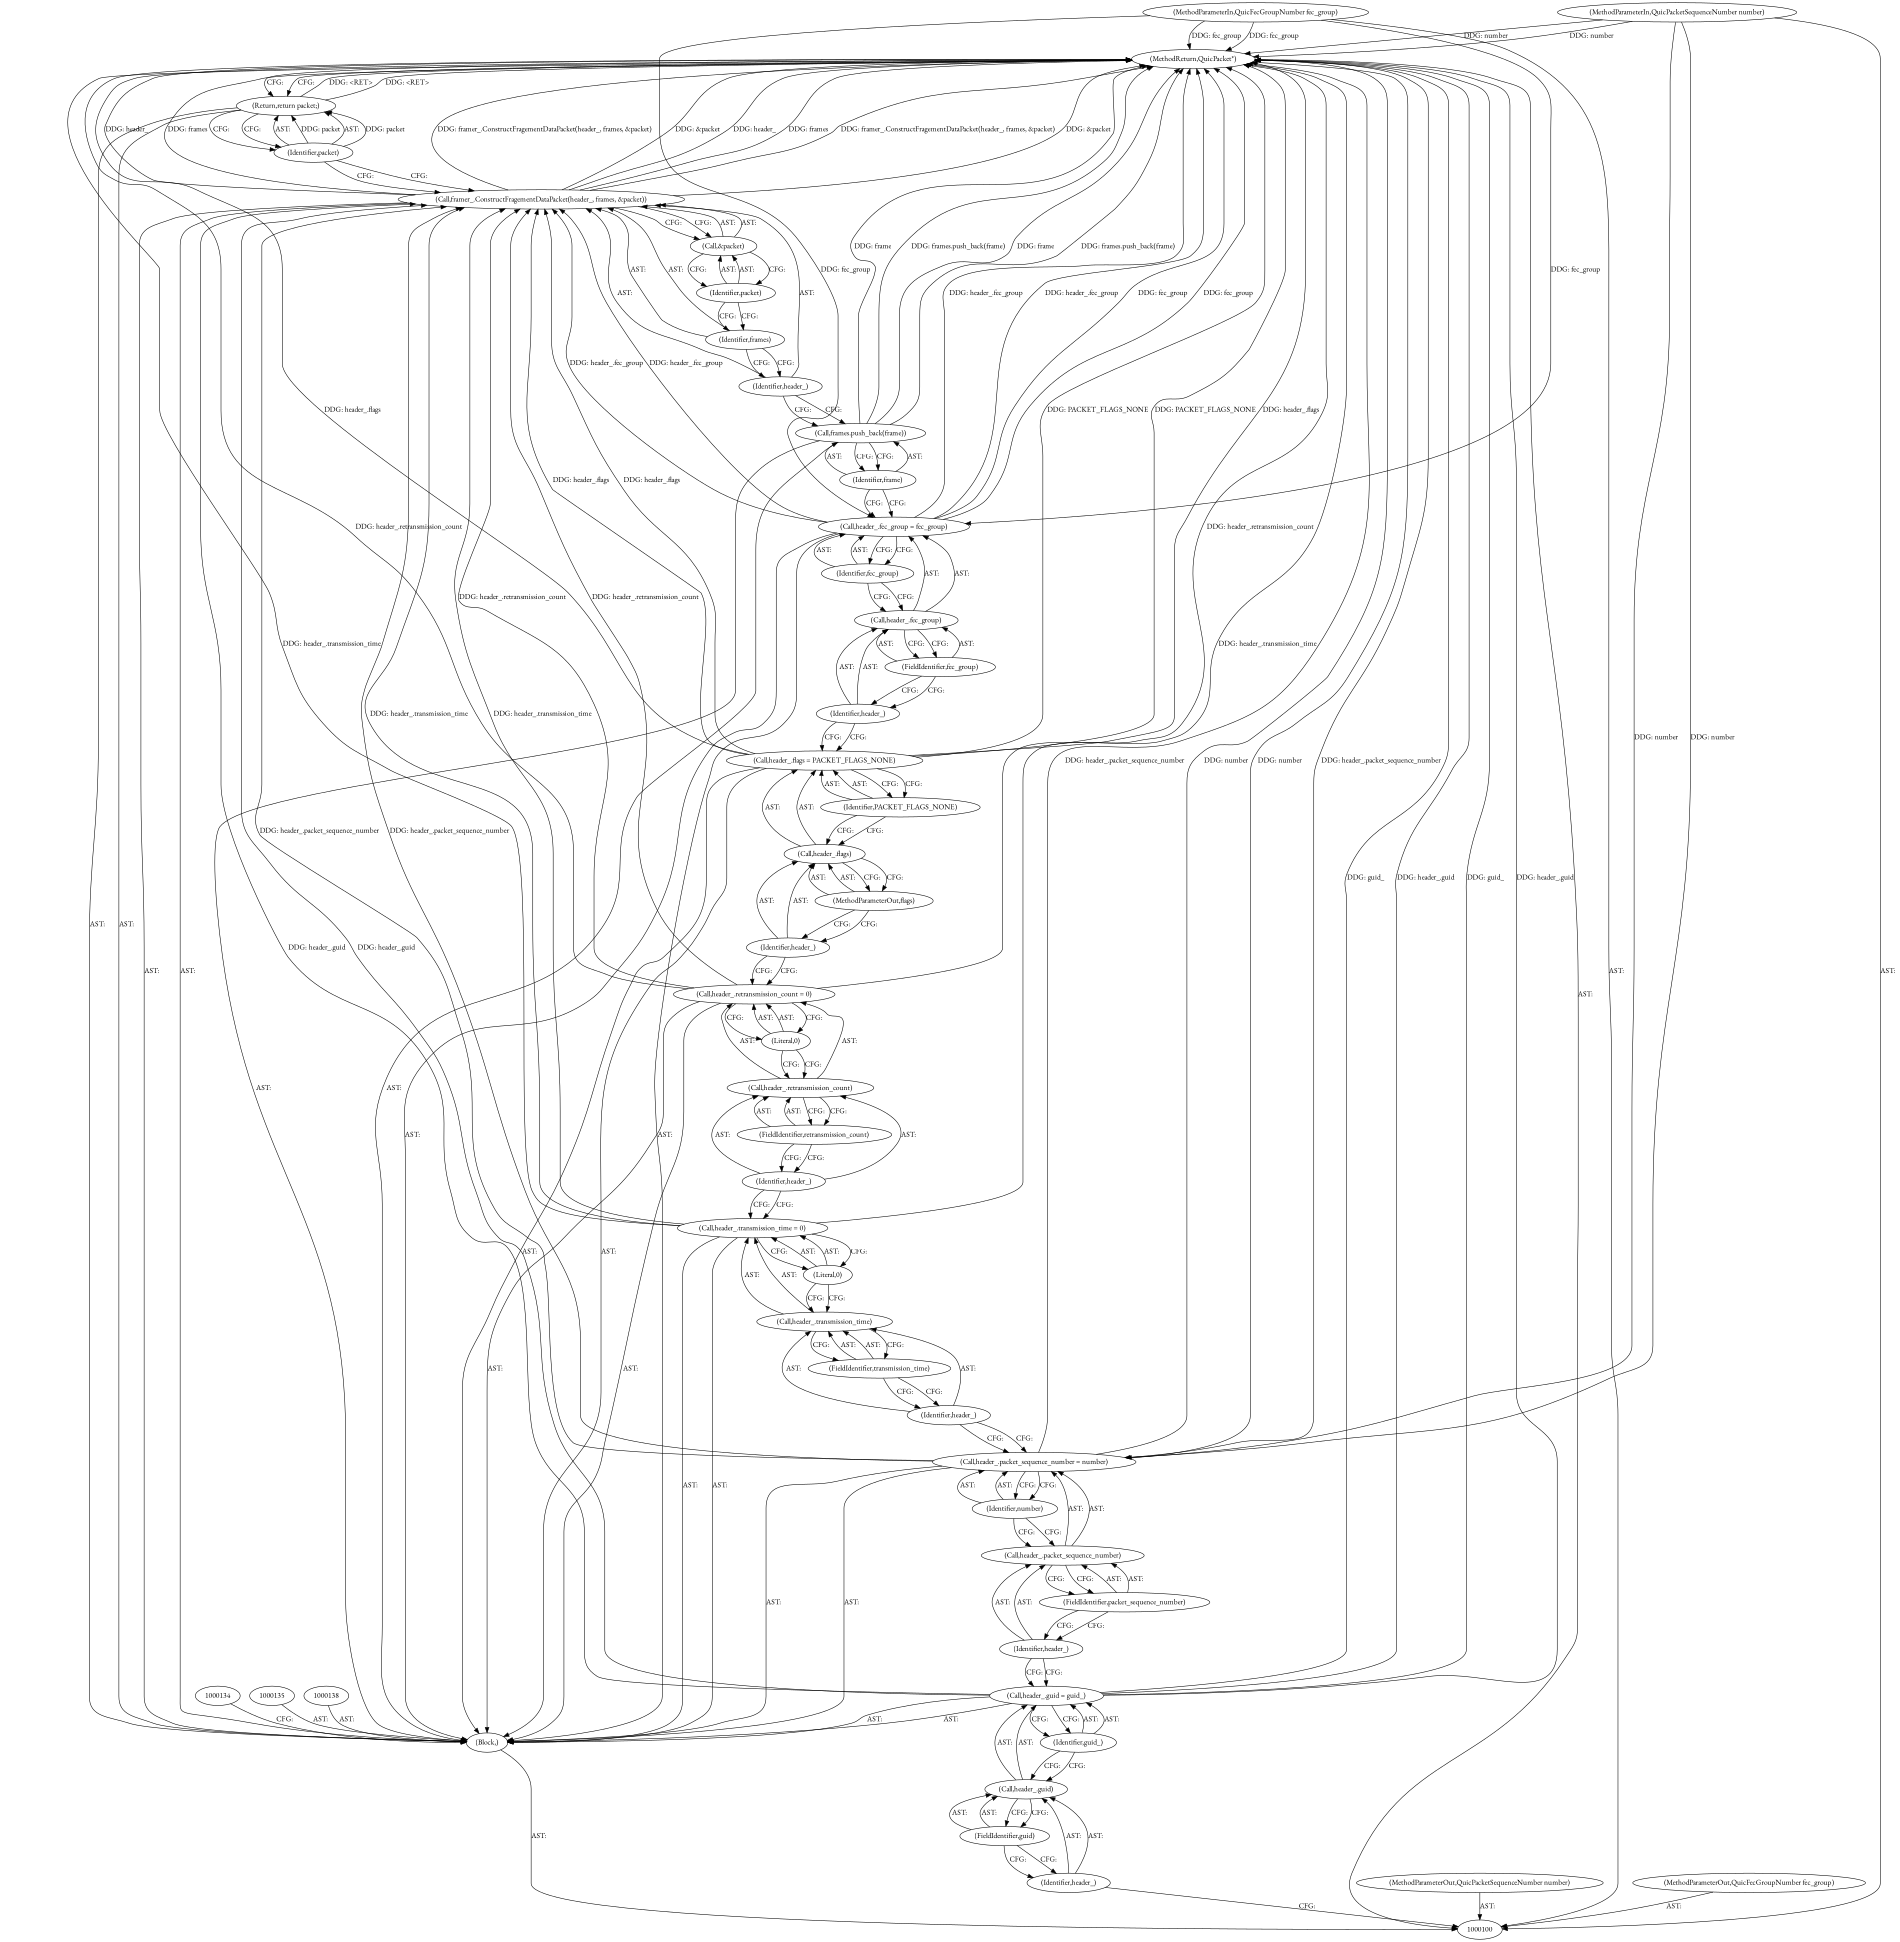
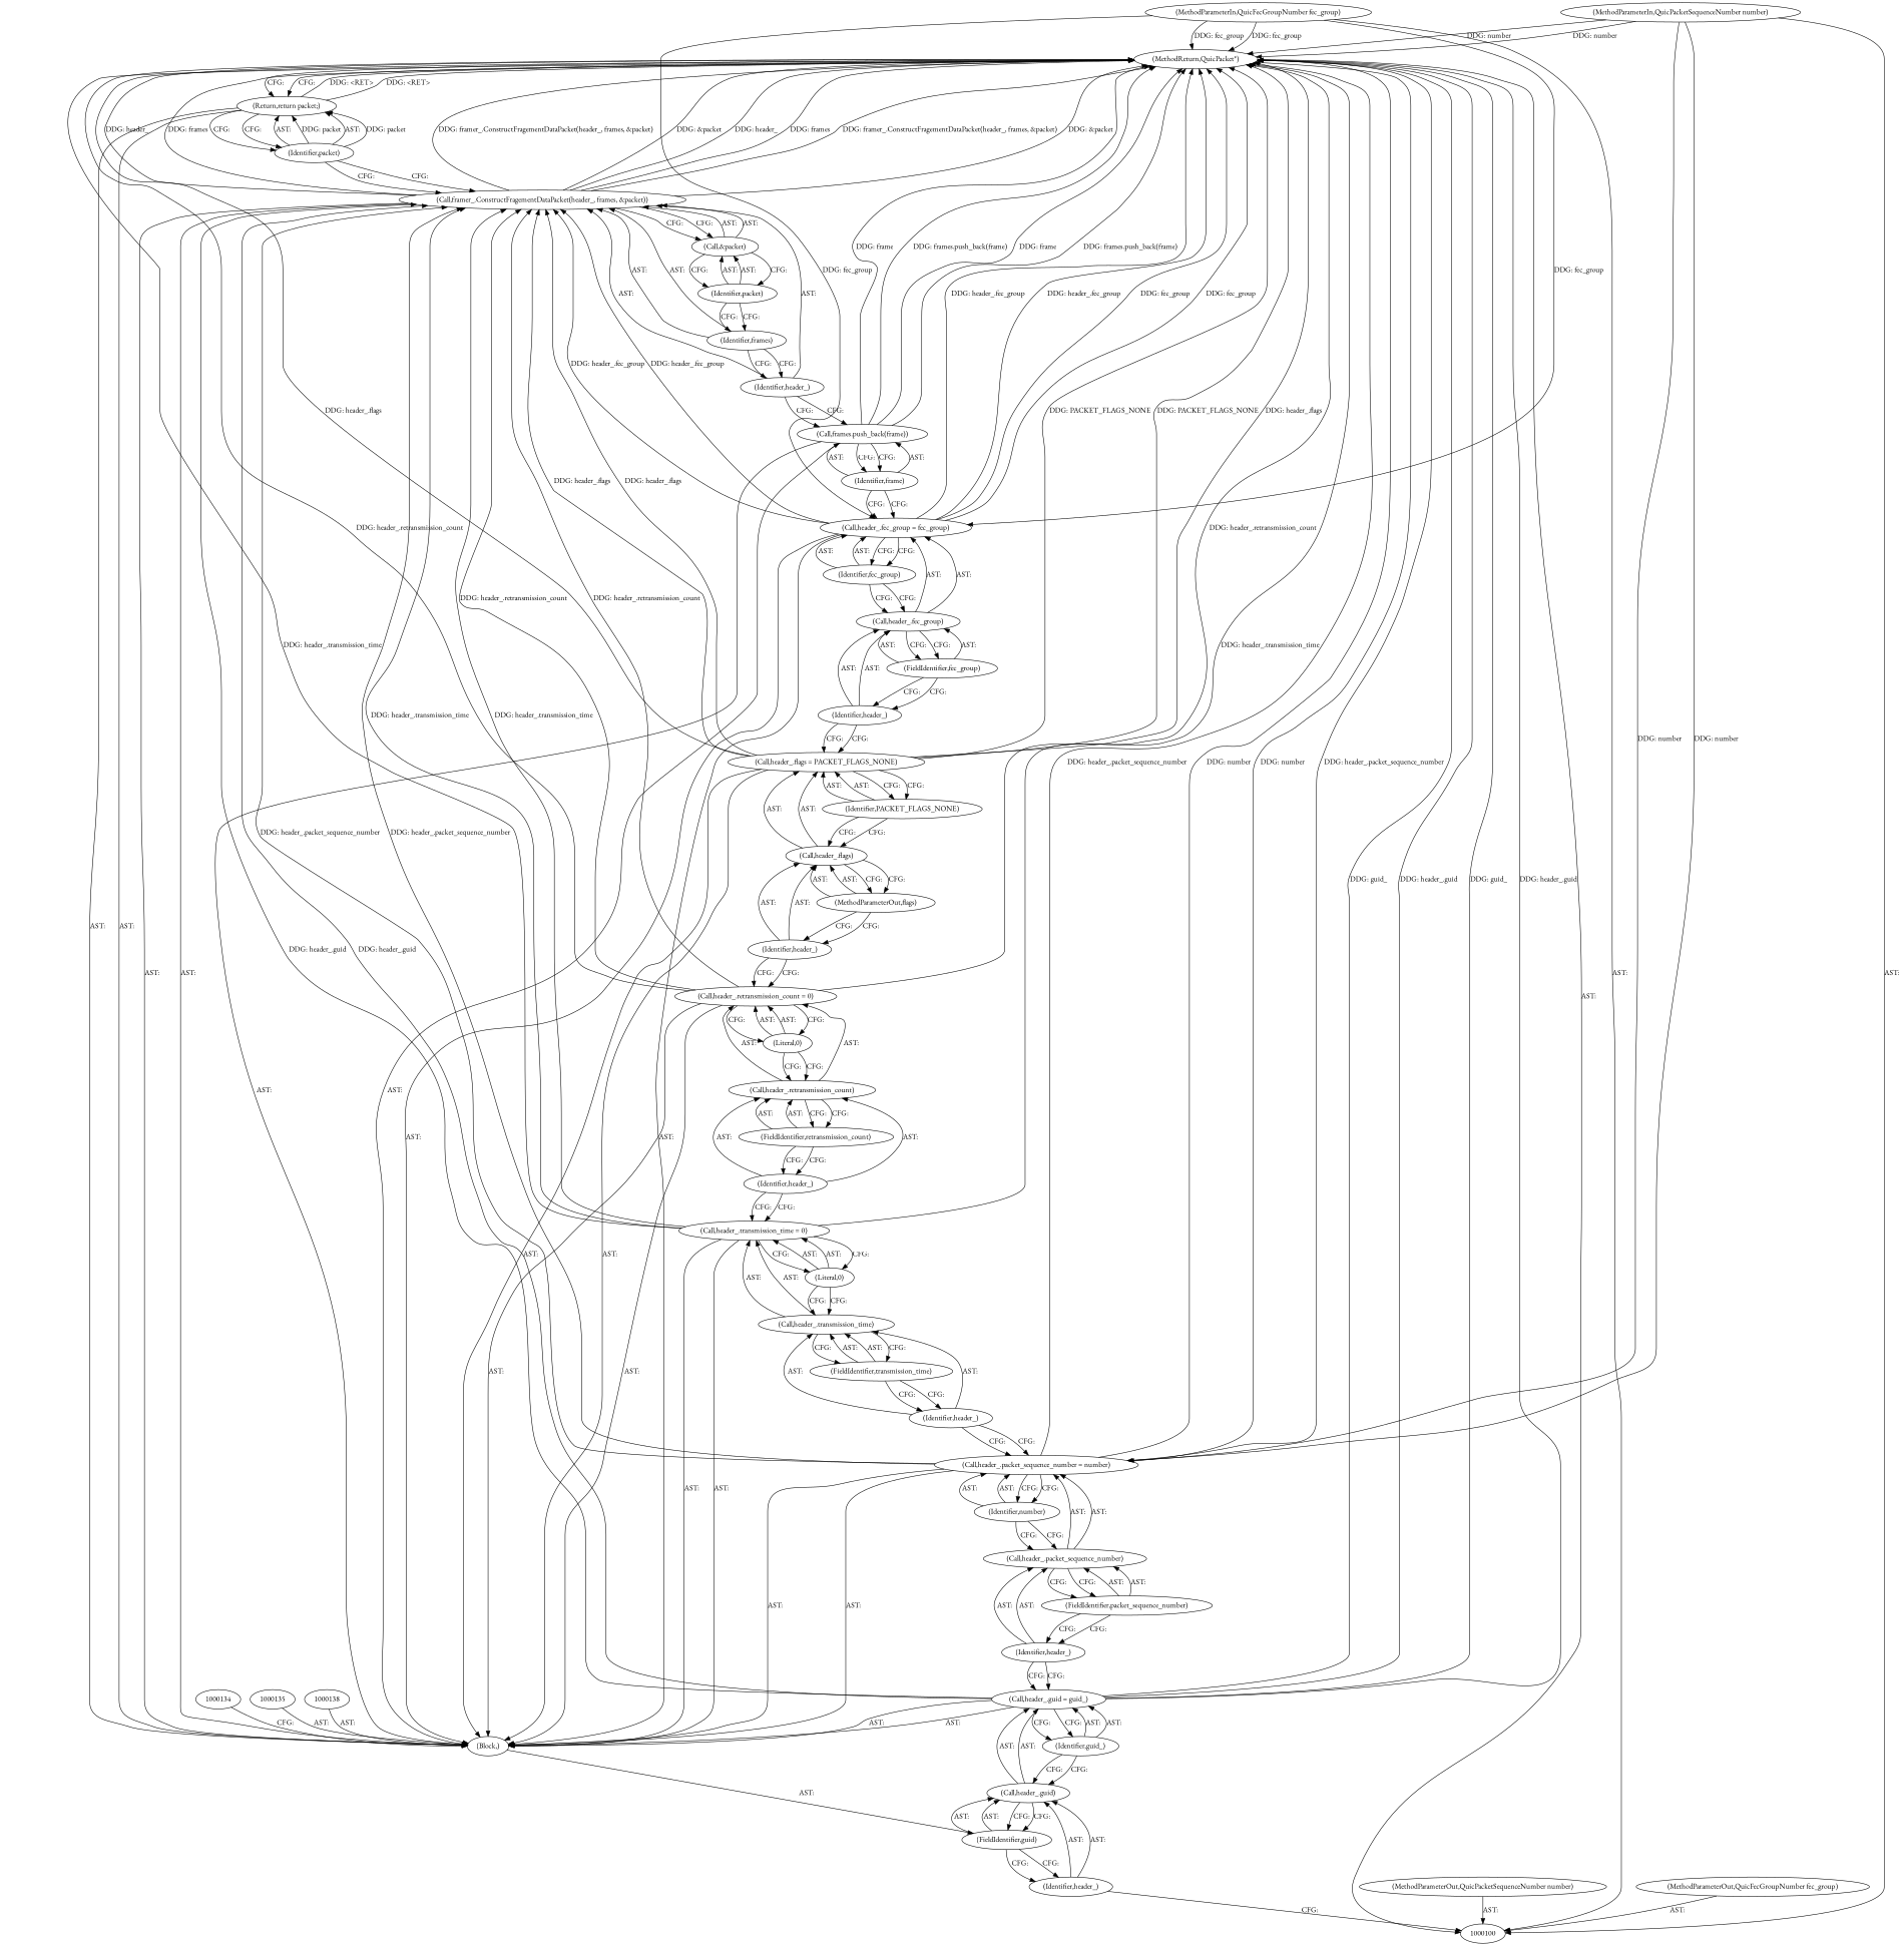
  digraph {
    fontname="EB Garamond"
    node [fontname="EB Garamond"]
    edge [fontname="EB Garamond"]
    n1 [label="(MethodReturn,QuicPacket*)"]
    n2 [label="(Return,return packet;)"]
    1000100
    n4 [label="(Block,)"]
    n5 [label="(Identifier,packet)"]
    n6 [label="(MethodParameterIn,QuicPacketSequenceNumber number)"]
    n7 [label="(Call,header_.packet_sequence_number = number)"]
    n8 [label="(Call,framer_.ConstructFragementDataPacket(header_, frames, &packet))"]
    n9 [label="(Identifier,number)"]
    n10 [label="(MethodParameterOut,QuicPacketSequenceNumber number)"]
    n11 [label="(Identifier,frame)"]
    n12 [label="(Call,frames.push_back(frame))"]
    n13 [label="(Call,header_.fec_group = fec_group)"]
    n14 [label="(Identifier,fec_group)"]
    n15 [label="(Call,&packet)"]
    n16 [label="(Identifier,packet)"]
    n17 [label="(Identifier,header_)"]
    n18 [label="(Identifier,frames)"]
    n19 [label="(MethodParameterIn,QuicFecGroupNumber fec_group)"]
    n20 [label="(MethodParameterOut,QuicFecGroupNumber fec_group)"]
    n21 [label="(FieldIdentifier,guid)"]
    n22 [label="(Call,header_.guid)"]
    n23 [label="(Identifier,header_)"]
    n24 [label="(Call,header_.guid = guid_)"]
    n25 [label="(Identifier,guid_)"]
    n26 [label="(FieldIdentifier,packet_sequence_number)"]
    n27 [label="(Call,header_.packet_sequence_number)"]
    n28 [label="(Identifier,header_)"]
    n29 [label="(FieldIdentifier,transmission_time)"]
    n30 [label="(Call,header_.transmission_time)"]
    n31 [label="(Identifier,header_)"]
    n32 [label="(Call,header_.transmission_time = 0)"]
    n33 [label="(Literal,0)"]
    n34 [label="(FieldIdentifier,retransmission_count)"]
    n35 [label="(Call,header_.retransmission_count)"]
    n36 [label="(Identifier,header_)"]
    n37 [label="(Call,header_.retransmission_count = 0)"]
    n38 [label="(Literal,0)"]
    n39 [label="(MethodParameterOut,flags)"]
    n40 [label="(Call,header_.flags)"]
    n41 [label="(Identifier,header_)"]
    n42 [label="(Call,header_.flags = PACKET_FLAGS_NONE)"]
    n43 [label="(Identifier,PACKET_FLAGS_NONE)"]
    n44 [label="(FieldIdentifier,fec_group)"]
    n45 [label="(Call,header_.fec_group)"]
    n46 [label="(Identifier,header_)"]
    1000134
    1000135
    1000138
    n1 -> n2 [label="CFG: "]
    n1 -> n2 [label="CFG: "]
    n1 -> 1000100 [label="AST: "]
    n2 -> n1 [label="DDG: <RET>"]
    n2 -> n1 [label="DDG: <RET>"]
    n2 -> n4 [label="AST: "]
    n2 -> n4 [label="AST: "]
    n2 -> n5 [label="CFG: "]
    n2 -> n5 [label="CFG: "]
-   n4 -> 1000100 [label="AST: "]
+   n4 -> n21 [label="AST: "]
    n5 -> n2 [label="AST: "]
    n5 -> n2 [label="DDG: packet"]
    n5 -> n2 [label="AST: "]
    n5 -> n2 [label="DDG: packet"]
    n5 -> n8 [label="CFG: "]
    n5 -> n8 [label="CFG: "]
    n6 -> n1 [label="DDG: number"]
    n6 -> n1 [label="DDG: number"]
    n6 -> 1000100 [label="AST: "]
    n6 -> n7 [label="DDG: number"]
    n6 -> n7 [label="DDG: number"]
    n7 -> n1 [label="DDG: number"]
    n7 -> n1 [label="DDG: header_.packet_sequence_number"]
    n7 -> n1 [label="DDG: number"]
    n7 -> n1 [label="DDG: header_.packet_sequence_number"]
    n7 -> n4 [label="AST: "]
    n7 -> n4 [label="AST: "]
    n7 -> n8 [label="DDG: header_.packet_sequence_number"]
    n7 -> n8 [label="DDG: header_.packet_sequence_number"]
    n7 -> n9 [label="CFG: "]
    n7 -> n9 [label="CFG: "]
    n8 -> n1 [label="DDG: &packet"]
    n8 -> n1 [label="DDG: header_"]
    n8 -> n1 [label="DDG: frames"]
    n8 -> n1 [label="DDG: framer_.ConstructFragementDataPacket(header_, frames, &packet)"]
    n8 -> n1 [label="DDG: &packet"]
    n8 -> n1 [label="DDG: header_"]
    n8 -> n1 [label="DDG: frames"]
    n8 -> n1 [label="DDG: framer_.ConstructFragementDataPacket(header_, frames, &packet)"]
    n8 -> n4 [label="AST: "]
    n8 -> n4 [label="AST: "]
    n8 -> n15 [label="CFG: "]
    n8 -> n15 [label="CFG: "]
    n9 -> n7 [label="AST: "]
    n9 -> n7 [label="AST: "]
    n9 -> n27 [label="CFG: "]
    n9 -> n27 [label="CFG: "]
    n10 -> 1000100 [label="AST: "]
    n11 -> n12 [label="AST: "]
    n11 -> n12 [label="AST: "]
    n11 -> n13 [label="CFG: "]
    n11 -> n13 [label="CFG: "]
    n12 -> n1 [label="DDG: frames.push_back(frame)"]
    n12 -> n1 [label="DDG: frame"]
    n12 -> n1 [label="DDG: frames.push_back(frame)"]
    n12 -> n1 [label="DDG: frame"]
    n12 -> n4 [label="AST: "]
    n12 -> n4 [label="AST: "]
    n12 -> n11 [label="CFG: "]
    n12 -> n11 [label="CFG: "]
    n13 -> n1 [label="DDG: header_.fec_group"]
    n13 -> n1 [label="DDG: fec_group"]
    n13 -> n1 [label="DDG: header_.fec_group"]
    n13 -> n1 [label="DDG: fec_group"]
    n13 -> n4 [label="AST: "]
    n13 -> n4 [label="AST: "]
    n13 -> n8 [label="DDG: header_.fec_group"]
    n13 -> n8 [label="DDG: header_.fec_group"]
    n13 -> n14 [label="CFG: "]
    n13 -> n14 [label="CFG: "]
    n14 -> n13 [label="AST: "]
    n14 -> n13 [label="AST: "]
    n14 -> n45 [label="CFG: "]
    n14 -> n45 [label="CFG: "]
    n15 -> n8 [label="AST: "]
    n15 -> n8 [label="AST: "]
    n15 -> n16 [label="CFG: "]
    n15 -> n16 [label="CFG: "]
    n16 -> n15 [label="AST: "]
    n16 -> n15 [label="AST: "]
    n16 -> n18 [label="CFG: "]
    n16 -> n18 [label="CFG: "]
    n17 -> n8 [label="AST: "]
    n17 -> n8 [label="AST: "]
    n17 -> n12 [label="CFG: "]
    n17 -> n12 [label="CFG: "]
    n18 -> n8 [label="AST: "]
    n18 -> n8 [label="AST: "]
    n18 -> n17 [label="CFG: "]
    n18 -> n17 [label="CFG: "]
    n19 -> n1 [label="DDG: fec_group"]
    n19 -> n1 [label="DDG: fec_group"]
    n19 -> 1000100 [label="AST: "]
    n19 -> n13 [label="DDG: fec_group"]
    n19 -> n13 [label="DDG: fec_group"]
    n20 -> 1000100 [label="AST: "]
    n21 -> n22 [label="AST: "]
    n21 -> n22 [label="AST: "]
    n21 -> n23 [label="CFG: "]
    n21 -> n23 [label="CFG: "]
    n22 -> n21 [label="CFG: "]
    n22 -> n21 [label="CFG: "]
    n22 -> n24 [label="AST: "]
    n22 -> n24 [label="AST: "]
    n23 -> 1000100 [label="CFG: "]
    n23 -> n22 [label="AST: "]
    n23 -> n22 [label="AST: "]
    n24 -> n1 [label="DDG: guid_"]
    n24 -> n1 [label="DDG: header_.guid"]
    n24 -> n1 [label="DDG: guid_"]
    n24 -> n1 [label="DDG: header_.guid"]
    n24 -> n4 [label="AST: "]
    n24 -> n4 [label="AST: "]
    n24 -> n8 [label="DDG: header_.guid"]
    n24 -> n8 [label="DDG: header_.guid"]
    n24 -> n25 [label="CFG: "]
    n24 -> n25 [label="CFG: "]
    n25 -> n22 [label="CFG: "]
    n25 -> n22 [label="CFG: "]
    n25 -> n24 [label="AST: "]
    n25 -> n24 [label="AST: "]
    n26 -> n27 [label="AST: "]
    n26 -> n27 [label="AST: "]
    n26 -> n28 [label="CFG: "]
    n26 -> n28 [label="CFG: "]
    n27 -> n7 [label="AST: "]
    n27 -> n7 [label="AST: "]
    n27 -> n26 [label="CFG: "]
    n27 -> n26 [label="CFG: "]
    n28 -> n24 [label="CFG: "]
    n28 -> n24 [label="CFG: "]
    n28 -> n27 [label="AST: "]
    n28 -> n27 [label="AST: "]
    n29 -> n30 [label="AST: "]
    n29 -> n30 [label="AST: "]
    n29 -> n31 [label="CFG: "]
    n29 -> n31 [label="CFG: "]
    n30 -> n29 [label="CFG: "]
    n30 -> n29 [label="CFG: "]
    n30 -> n32 [label="AST: "]
    n30 -> n32 [label="AST: "]
    n31 -> n7 [label="CFG: "]
    n31 -> n7 [label="CFG: "]
    n31 -> n30 [label="AST: "]
    n31 -> n30 [label="AST: "]
    n32 -> n1 [label="DDG: header_.transmission_time"]
    n32 -> n1 [label="DDG: header_.transmission_time"]
    n32 -> n4 [label="AST: "]
    n32 -> n4 [label="AST: "]
    n32 -> n8 [label="DDG: header_.transmission_time"]
    n32 -> n8 [label="DDG: header_.transmission_time"]
    n32 -> n33 [label="CFG: "]
    n32 -> n33 [label="CFG: "]
    n33 -> n30 [label="CFG: "]
    n33 -> n30 [label="CFG: "]
    n33 -> n32 [label="AST: "]
    n33 -> n32 [label="AST: "]
    n34 -> n35 [label="AST: "]
    n34 -> n35 [label="AST: "]
    n34 -> n36 [label="CFG: "]
    n34 -> n36 [label="CFG: "]
    n35 -> n34 [label="CFG: "]
    n35 -> n34 [label="CFG: "]
    n35 -> n37 [label="AST: "]
    n35 -> n37 [label="AST: "]
    n36 -> n32 [label="CFG: "]
    n36 -> n32 [label="CFG: "]
    n36 -> n35 [label="AST: "]
    n36 -> n35 [label="AST: "]
    n37 -> n1 [label="DDG: header_.retransmission_count"]
    n37 -> n1 [label="DDG: header_.retransmission_count"]
    n37 -> n4 [label="AST: "]
    n37 -> n4 [label="AST: "]
    n37 -> n8 [label="DDG: header_.retransmission_count"]
    n37 -> n8 [label="DDG: header_.retransmission_count"]
    n37 -> n38 [label="CFG: "]
    n37 -> n38 [label="CFG: "]
    n38 -> n35 [label="CFG: "]
    n38 -> n35 [label="CFG: "]
    n38 -> n37 [label="AST: "]
    n38 -> n37 [label="AST: "]
    n39 -> n40 [label="AST: "]
    n39 -> n40 [label="AST: "]
    n39 -> n41 [label="CFG: "]
    n39 -> n41 [label="CFG: "]
    n40 -> n39 [label="CFG: "]
    n40 -> n39 [label="CFG: "]
    n40 -> n42 [label="AST: "]
    n40 -> n42 [label="AST: "]
    n41 -> n37 [label="CFG: "]
    n41 -> n37 [label="CFG: "]
    n41 -> n40 [label="AST: "]
    n41 -> n40 [label="AST: "]
    n42 -> n1 [label="DDG: header_.flags"]
    n42 -> n1 [label="DDG: PACKET_FLAGS_NONE"]
    n42 -> n1 [label="DDG: header_.flags"]
    n42 -> n1 [label="DDG: PACKET_FLAGS_NONE"]
    n42 -> n4 [label="AST: "]
    n42 -> n4 [label="AST: "]
    n42 -> n8 [label="DDG: header_.flags"]
    n42 -> n8 [label="DDG: header_.flags"]
    n42 -> n43 [label="CFG: "]
    n42 -> n43 [label="CFG: "]
    n43 -> n40 [label="CFG: "]
    n43 -> n40 [label="CFG: "]
    n43 -> n42 [label="AST: "]
    n43 -> n42 [label="AST: "]
    n44 -> n45 [label="AST: "]
    n44 -> n45 [label="AST: "]
    n44 -> n46 [label="CFG: "]
    n44 -> n46 [label="CFG: "]
    n45 -> n13 [label="AST: "]
    n45 -> n13 [label="AST: "]
    n45 -> n44 [label="CFG: "]
    n45 -> n44 [label="CFG: "]
    n46 -> n42 [label="CFG: "]
    n46 -> n42 [label="CFG: "]
    n46 -> n45 [label="AST: "]
    n46 -> n45 [label="AST: "]
    1000134 -> n4 [label="CFG: "]
    1000135 -> n4 [label="AST: "]
    1000138 -> n4 [label="AST: "]
  }
